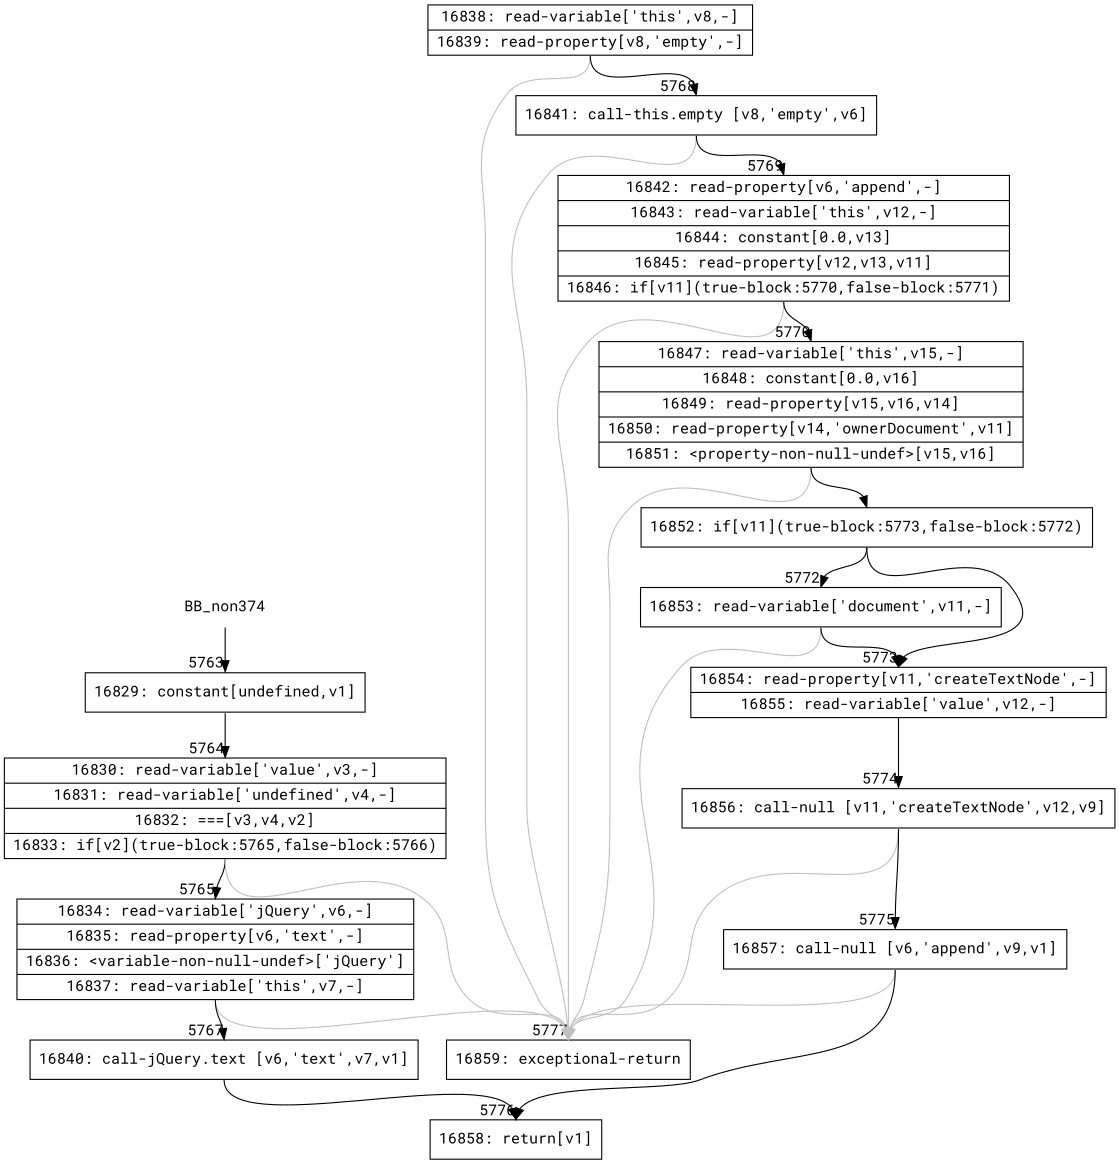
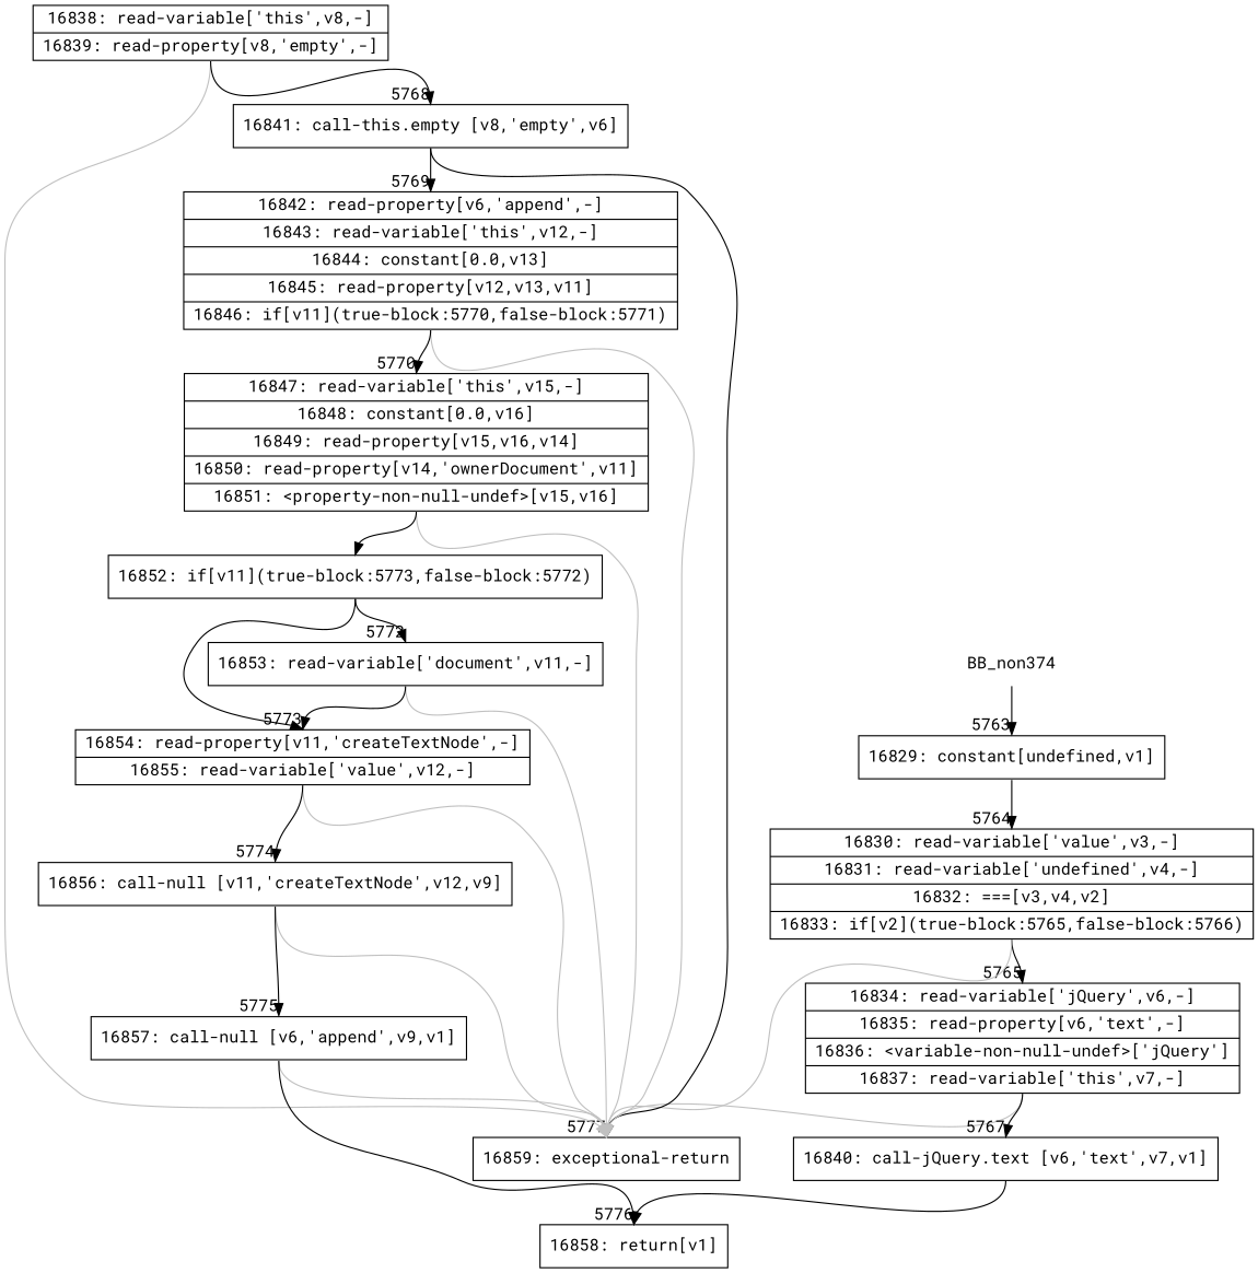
  digraph {
    fontname="Roboto Mono"
    rankdir=TD
    node [fontname="Roboto Mono" shape=record]
    edge [fontname="Roboto Mono" headport=n tailport=s]
    n1 [label=BB_non374 shape=none]
    n2 [label="{16829: constant[undefined,v1]}"]
    n3 [label="{16830: read-variable['value',v3,-]|16831: read-variable['undefined',v4,-]|16832: ===[v3,v4,v2]|16833: if[v2](true-block:5765,false-block:5766)}"]
    n4 [label="{16834: read-variable['jQuery',v6,-]|16835: read-property[v6,'text',-]|16836: \<variable-non-null-undef\>['jQuery']|16837: read-variable['this',v7,-]}"]
    n5 [label="{16859: exceptional-return}"]
    n6 [label="{16840: call-jQuery.text [v6,'text',v7,v1]}"]
    n7 [label="{16838: read-variable['this',v8,-]|16839: read-property[v8,'empty',-]}"]
    n8 [label="{16841: call-this.empty [v8,'empty',v6]}"]
    n9 [label="{16858: return[v1]}"]
    n10 [label="{16842: read-property[v6,'append',-]|16843: read-variable['this',v12,-]|16844: constant[0.0,v13]|16845: read-property[v12,v13,v11]|16846: if[v11](true-block:5770,false-block:5771)}"]
    n11 [label="{16847: read-variable['this',v15,-]|16848: constant[0.0,v16]|16849: read-property[v15,v16,v14]|16850: read-property[v14,'ownerDocument',v11]|16851: \<property-non-null-undef\>[v15,v16]}"]
    n12 [label="{16852: if[v11](true-block:5773,false-block:5772)}"]
    n13 [label="{16854: read-property[v11,'createTextNode',-]|16855: read-variable['value',v12,-]}"]
    n14 [label="{16853: read-variable['document',v11,-]}"]
    n15 [label="{16856: call-null [v11,'createTextNode',v12,v9]}"]
    n16 [label="{16857: call-null [v6,'append',v9,v1]}"]
    n1 -> n2 [headlabel="    5763"]
    n2 -> n3 [headlabel="      5764"]
    n3 -> n4 [headlabel="      5765"]
    n3 -> n5 [color=gray headlabel="      5777"]
    n4 -> n5 [color=gray]
    n4 -> n6 [headlabel="      5767"]
    n6 -> n9 [headlabel="      5776"]
    n7 -> n5 [color=gray]
    n7 -> n8 [headlabel="      5768"]
-   n8 -> n5 [color=gray]
+   n8 -> n5 [color=black]
    n8 -> n10 [headlabel="      5769"]
    n10 -> n5 [color=gray]
    n10 -> n11 [headlabel="      5770"]
    n11 -> n5 [color=gray]
    n11 -> n12
    n12 -> n13 [headlabel="      5773"]
    n12 -> n14 [headlabel="      5772"]
+   n13 -> n5 [color=gray]
    n13 -> n15 [headlabel="      5774"]
    n14 -> n5 [color=gray]
    n14 -> n13
    n15 -> n5 [color=gray]
    n15 -> n16 [headlabel="      5775"]
    n16 -> n5 [color=gray]
    n16 -> n9
  }
